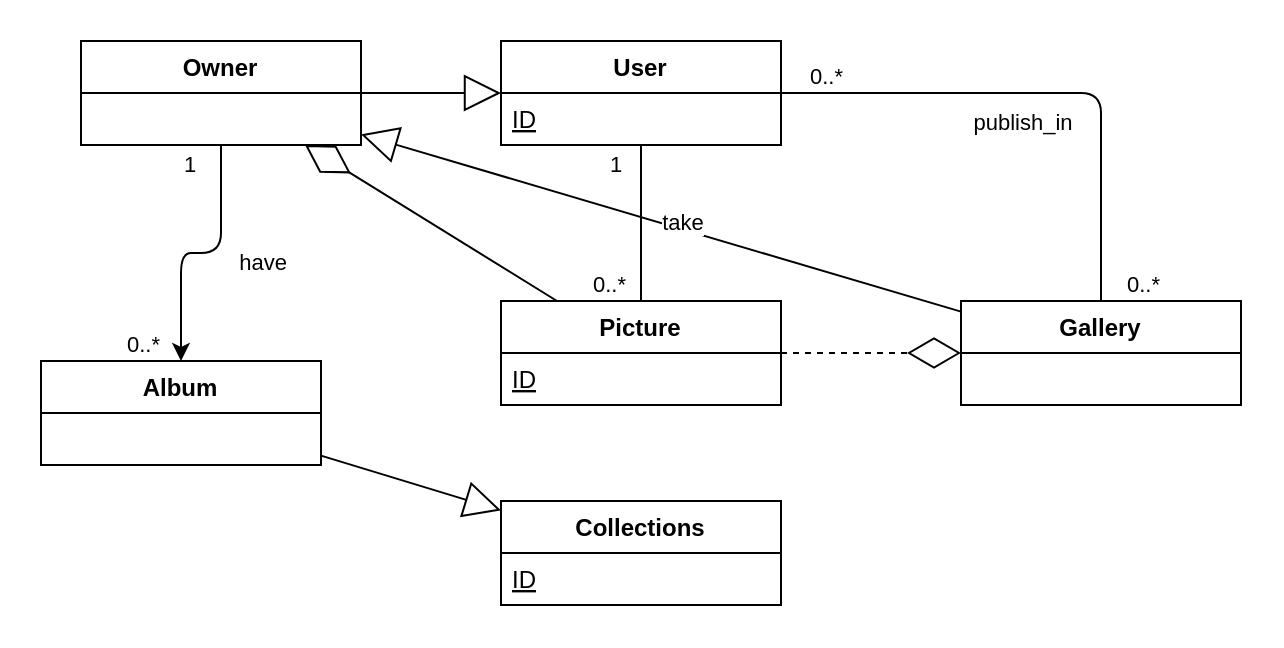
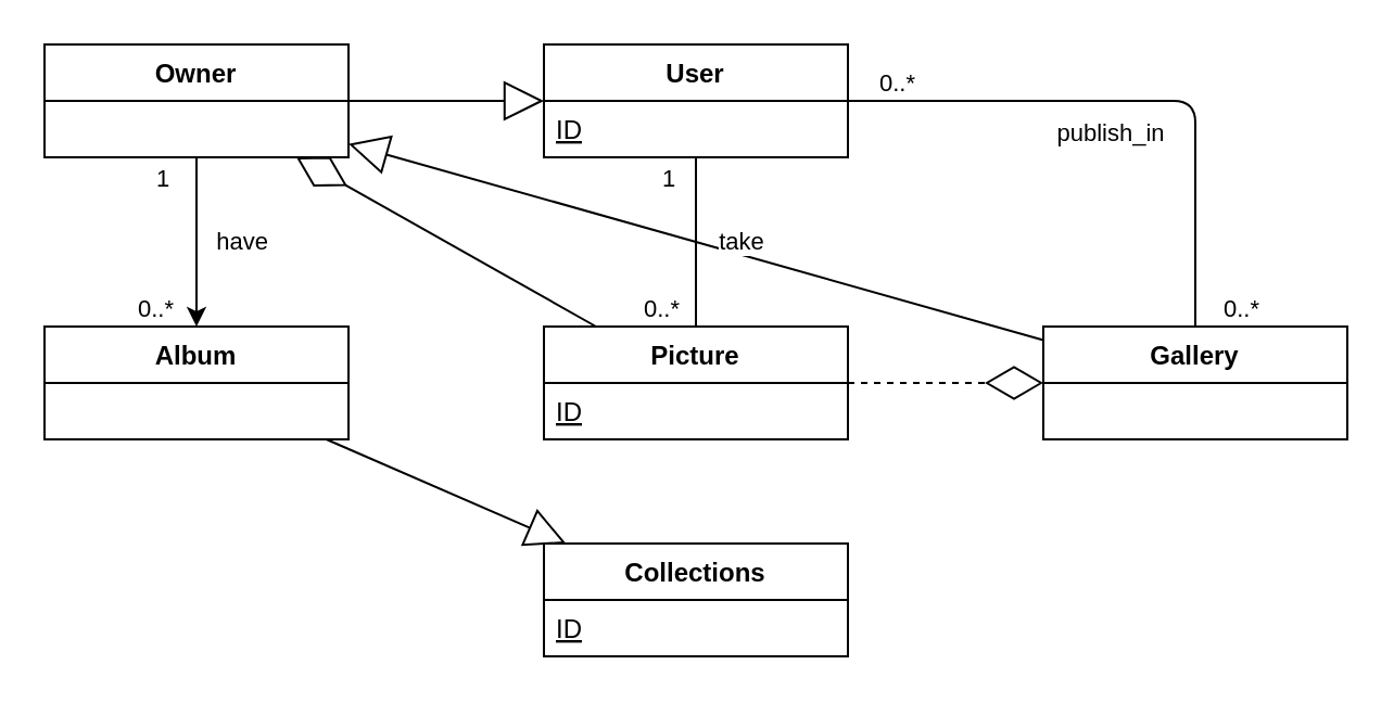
  <mxCell id="0" />
  <mxCell id="1" parent="0" />
  <mxCell id="2" value="" style="endArrow=diamondThin;endFill=0;endSize=24;html=1;" parent="1" source="21" target="25" edge="1"><mxGeometry width="160" relative="1" as="geometry"><mxPoint x="307" y="270" as="sourcePoint" /><mxPoint x="140" y="70" as="targetPoint" /></mxGeometry></mxCell>
  <mxCell id="3" value="" style="endArrow=diamondThin;endFill=0;endSize=24;html=1;dashed=1;" parent="1" source="21" target="27" edge="1"><mxGeometry width="160" relative="1" as="geometry"><mxPoint x="369.667" y="310" as="sourcePoint" /><mxPoint x="334.333" y="204" as="targetPoint" /></mxGeometry></mxCell>
  <mxCell id="4" value="" style="endArrow=block;endSize=16;endFill=0;html=1;" parent="1" source="26" target="23" edge="1"><mxGeometry width="160" relative="1" as="geometry"><mxPoint x="-60" y="60" as="sourcePoint" /><mxPoint x="100" y="60" as="targetPoint" /></mxGeometry></mxCell>
  <mxCell id="5" value="" style="endArrow=block;endSize=16;endFill=0;html=1;" parent="1" source="27" target="25" edge="1"><mxGeometry width="160" relative="1" as="geometry"><mxPoint x="110" y="154.657" as="sourcePoint" /><mxPoint x="177" y="109.343" as="targetPoint" /></mxGeometry></mxCell>
  <mxCell id="6" value="" style="endArrow=classic;html=1;edgeStyle=orthogonalEdgeStyle;" parent="1" source="25" target="26" edge="1"><mxGeometry relative="1" as="geometry"><mxPoint x="-40" y="260" as="sourcePoint" /><mxPoint x="120" y="260" as="targetPoint" /></mxGeometry></mxCell>
  <mxCell id="7" value="1" style="edgeLabel;resizable=0;html=1;align=left;verticalAlign=bottom;" parent="6" connectable="0" vertex="1"><mxGeometry x="-1" relative="1" as="geometry"><mxPoint x="-20" y="18" as="offset" /></mxGeometry></mxCell>
  <mxCell id="8" value="0..*" style="edgeLabel;resizable=0;html=1;align=right;verticalAlign=bottom;" parent="6" connectable="0" vertex="1"><mxGeometry x="1" relative="1" as="geometry"><mxPoint x="-10" as="offset" /></mxGeometry></mxCell>
  <mxCell id="9" value="have" style="edgeLabel;html=1;align=center;verticalAlign=middle;resizable=0;points=[];" parent="6" vertex="1" connectable="0"><mxGeometry x="-0.225" y="2" relative="1" as="geometry"><mxPoint x="18" y="8" as="offset" /></mxGeometry></mxCell>
  <mxCell id="10" value="" style="endArrow=block;endSize=16;endFill=0;html=1;" parent="1" source="25" target="19" edge="1"><mxGeometry width="160" relative="1" as="geometry"><mxPoint x="170" y="186" as="sourcePoint" /><mxPoint x="240" y="186" as="targetPoint" /></mxGeometry></mxCell>
  <mxCell id="11" value="" style="endArrow=none;html=1;edgeStyle=orthogonalEdgeStyle;" parent="1" source="19" target="27" edge="1"><mxGeometry relative="1" as="geometry"><mxPoint x="440" y="70" as="sourcePoint" /><mxPoint x="600" y="70" as="targetPoint" /></mxGeometry></mxCell>
  <mxCell id="12" value="0..*" style="edgeLabel;resizable=0;html=1;align=left;verticalAlign=bottom;" parent="11" connectable="0" vertex="1"><mxGeometry x="-1" relative="1" as="geometry"><mxPoint x="13" as="offset" /></mxGeometry></mxCell>
  <mxCell id="13" value="0..*" style="edgeLabel;resizable=0;html=1;align=right;verticalAlign=bottom;" parent="11" connectable="0" vertex="1"><mxGeometry x="1" relative="1" as="geometry"><mxPoint x="30" as="offset" /></mxGeometry></mxCell>
  <mxCell id="14" value="publish_in" style="edgeLabel;html=1;align=center;verticalAlign=middle;resizable=0;points=[];" parent="11" vertex="1" connectable="0"><mxGeometry x="0.122" y="-31" relative="1" as="geometry"><mxPoint x="-28" y="-17" as="offset" /></mxGeometry></mxCell>
  <mxCell id="15" value="" style="endArrow=none;html=1;edgeStyle=orthogonalEdgeStyle;" parent="1" source="19" target="21" edge="1"><mxGeometry relative="1" as="geometry"><mxPoint x="250" y="110" as="sourcePoint" /><mxPoint x="410" y="110" as="targetPoint" /></mxGeometry></mxCell>
  <mxCell id="16" value="1" style="edgeLabel;resizable=0;html=1;align=left;verticalAlign=bottom;" parent="15" connectable="0" vertex="1"><mxGeometry x="-1" relative="1" as="geometry"><mxPoint x="-17" y="18" as="offset" /></mxGeometry></mxCell>
  <mxCell id="17" value="0..*" style="edgeLabel;resizable=0;html=1;align=right;verticalAlign=bottom;" parent="15" connectable="0" vertex="1"><mxGeometry x="1" relative="1" as="geometry"><mxPoint x="-7" as="offset" /></mxGeometry></mxCell>
  <mxCell id="18" value="take" style="edgeLabel;html=1;align=center;verticalAlign=middle;resizable=0;points=[];" parent="15" vertex="1" connectable="0"><mxGeometry x="0.256" y="-2" relative="1" as="geometry"><mxPoint x="22" y="-11" as="offset" /></mxGeometry></mxCell>
  <mxCell id="19" value="User" style="swimlane;fontStyle=1;childLayout=stackLayout;horizontal=1;startSize=26;fillColor=none;horizontalStack=0;resizeParent=1;resizeParentMax=0;resizeLast=0;collapsible=1;marginBottom=0;" parent="1" vertex="1"><mxGeometry x="250" y="20" width="140" height="52" as="geometry" /></mxCell>
  <mxCell id="20" value="ID" style="text;strokeColor=none;fillColor=none;align=left;verticalAlign=top;spacingLeft=4;spacingRight=4;overflow=hidden;rotatable=0;points=[[0,0.5],[1,0.5]];portConstraint=eastwest;fontStyle=4" parent="19" vertex="1"><mxGeometry y="26" width="140" height="26" as="geometry" /></mxCell>
  <mxCell id="21" value="Picture" style="swimlane;fontStyle=1;childLayout=stackLayout;horizontal=1;startSize=26;fillColor=none;horizontalStack=0;resizeParent=1;resizeParentMax=0;resizeLast=0;collapsible=1;marginBottom=0;" parent="1" vertex="1"><mxGeometry x="250" y="150" width="140" height="52" as="geometry" /></mxCell>
  <mxCell id="22" value="ID" style="text;strokeColor=none;fillColor=none;align=left;verticalAlign=top;spacingLeft=4;spacingRight=4;overflow=hidden;rotatable=0;points=[[0,0.5],[1,0.5]];portConstraint=eastwest;fontStyle=4" parent="21" vertex="1"><mxGeometry y="26" width="140" height="26" as="geometry" /></mxCell>
  <mxCell id="23" value="Collections" style="swimlane;fontStyle=1;childLayout=stackLayout;horizontal=1;startSize=26;fillColor=none;horizontalStack=0;resizeParent=1;resizeParentMax=0;resizeLast=0;collapsible=1;marginBottom=0;" parent="1" vertex="1"><mxGeometry x="250" y="250" width="140" height="52" as="geometry" /></mxCell>
  <mxCell id="24" value="ID" style="text;strokeColor=none;fillColor=none;align=left;verticalAlign=top;spacingLeft=4;spacingRight=4;overflow=hidden;rotatable=0;points=[[0,0.5],[1,0.5]];portConstraint=eastwest;fontStyle=4" parent="23" vertex="1"><mxGeometry y="26" width="140" height="26" as="geometry" /></mxCell>
- <mxCell id="25" value="Owner" style="swimlane;fontStyle=1;childLayout=stackLayout;horizontal=1;startSize=26;fillColor=none;horizontalStack=0;resizeParent=1;resizeParentMax=0;resizeLast=0;collapsible=1;marginBottom=0;" parent="1" vertex="1"><mxGeometry x="40" y="20" width="140" height="52" as="geometry" /></mxCell>
- <mxCell id="26" value="Album" style="swimlane;fontStyle=1;childLayout=stackLayout;horizontal=1;startSize=26;fillColor=none;horizontalStack=0;resizeParent=1;resizeParentMax=0;resizeLast=0;collapsible=1;marginBottom=0;" parent="1" vertex="1"><mxGeometry x="20" y="180" width="140" height="52" as="geometry" /></mxCell>
+ <mxCell id="25" value="Owner" style="swimlane;fontStyle=1;childLayout=stackLayout;horizontal=1;startSize=26;fillColor=none;horizontalStack=0;resizeParent=1;resizeParentMax=0;resizeLast=0;collapsible=1;marginBottom=0;" parent="1" vertex="1"><mxGeometry x="20" y="20" width="140" height="52" as="geometry" /></mxCell>
+ <mxCell id="26" value="Album" style="swimlane;fontStyle=1;childLayout=stackLayout;horizontal=1;startSize=26;fillColor=none;horizontalStack=0;resizeParent=1;resizeParentMax=0;resizeLast=0;collapsible=1;marginBottom=0;" parent="1" vertex="1"><mxGeometry x="20" y="150" width="140" height="52" as="geometry" /></mxCell>
  <mxCell id="27" value="Gallery" style="swimlane;fontStyle=1;childLayout=stackLayout;horizontal=1;startSize=26;fillColor=none;horizontalStack=0;resizeParent=1;resizeParentMax=0;resizeLast=0;collapsible=1;marginBottom=0;" parent="1" vertex="1"><mxGeometry x="480" y="150" width="140" height="52" as="geometry" /></mxCell>
